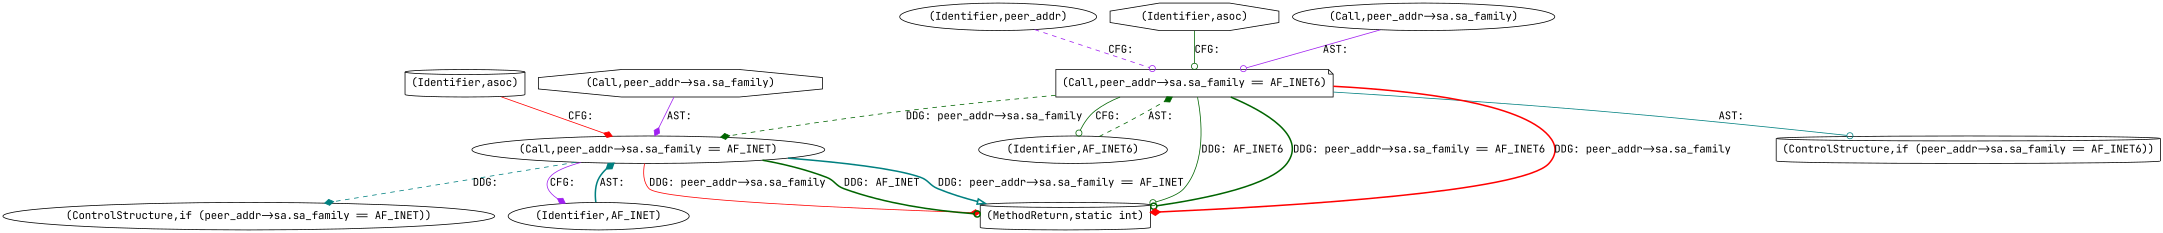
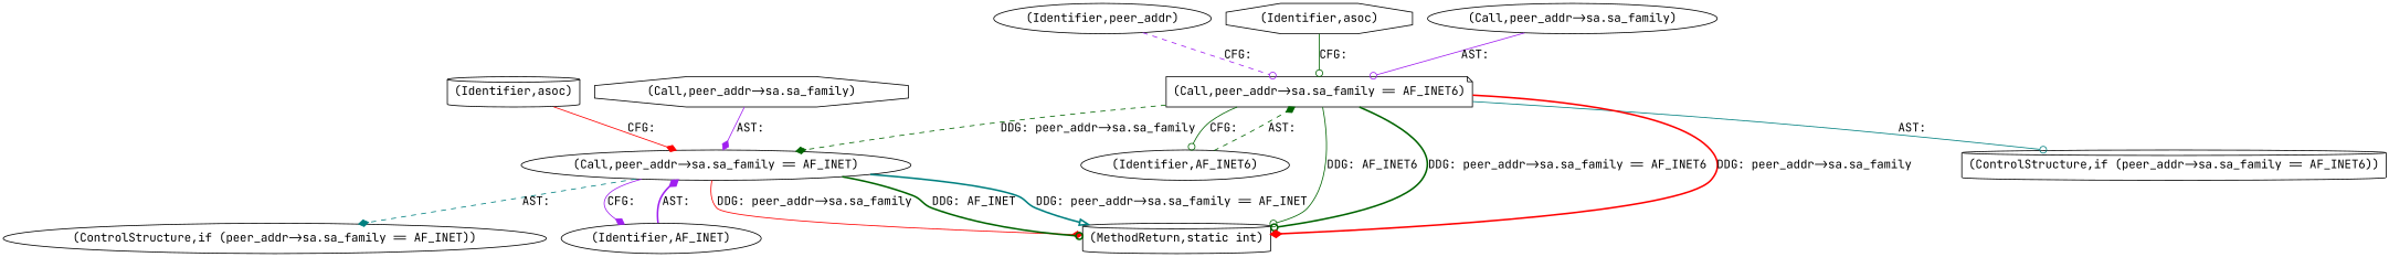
  digraph {
    fontname="JetBrains Mono"
    node [fontname="JetBrains Mono" shape=ellipse]
    edge [arrowhead=diamond color=darkgreen fontname="JetBrains Mono" style=solid]
    n1 [label="(Call,peer_addr->sa.sa_family == AF_INET6)" shape=note]
    n2 [label="(Call,peer_addr->sa.sa_family == AF_INET)"]
    n3 [label="(ControlStructure,if (peer_addr->sa.sa_family == AF_INET6))" shape=cylinder]
    n4 [label="(Identifier,AF_INET6)"]
    n5 [label="(MethodReturn,static int)" shape=cylinder]
    n6 [label="(ControlStructure,if (peer_addr->sa.sa_family == AF_INET))"]
    n7 [label="(Identifier,AF_INET)"]
    n8 [label="(Identifier,asoc)" shape=cylinder]
    n9 [label="(Call,peer_addr->sa.sa_family)" shape=octagon]
    n10 [label="(Identifier,peer_addr)"]
    n11 [label="(Identifier,asoc)" shape=octagon]
    n12 [label="(Call,peer_addr->sa.sa_family)"]
    n1 -> n2 [label="DDG: peer_addr->sa.sa_family" style=dashed]
    n1 -> n3 [arrowhead=odot color=teal label="AST: "]
    n1 -> n4 [arrowhead=odot label="CFG: "]
    n1 -> n5 [arrowhead=odot label="DDG: AF_INET6"]
    n1 -> n5 [arrowhead=odot label="DDG: peer_addr->sa.sa_family == AF_INET6" style=bold]
    n1 -> n5 [color=red label="DDG: peer_addr->sa.sa_family" style=bold]
    n2 -> n5 [color=red label="DDG: peer_addr->sa.sa_family"]
    n2 -> n5 [arrowhead=odot label="DDG: AF_INET" style=bold]
    n2 -> n5 [arrowhead=onormal color=teal label="DDG: peer_addr->sa.sa_family == AF_INET" style=bold]
-   n2 -> n6 [color=teal label="DDG: " style=dashed]
+   n2 -> n6 [color=teal label="AST: " style=dashed]
    n2 -> n7 [color=purple label="CFG: "]
    n4 -> n1 [label="AST: " style=dashed]
-   n7 -> n2 [color=teal label="AST: " style=bold]
+   n7 -> n2 [color=purple label="AST: " style=bold]
    n8 -> n2 [color=red label="CFG: "]
    n9 -> n2 [color=purple label="AST: "]
    n10 -> n1 [arrowhead=odot color=purple label="CFG: " style=dashed]
    n11 -> n1 [arrowhead=odot label="CFG: "]
    n12 -> n1 [arrowhead=odot color=purple label="AST: "]
  }
